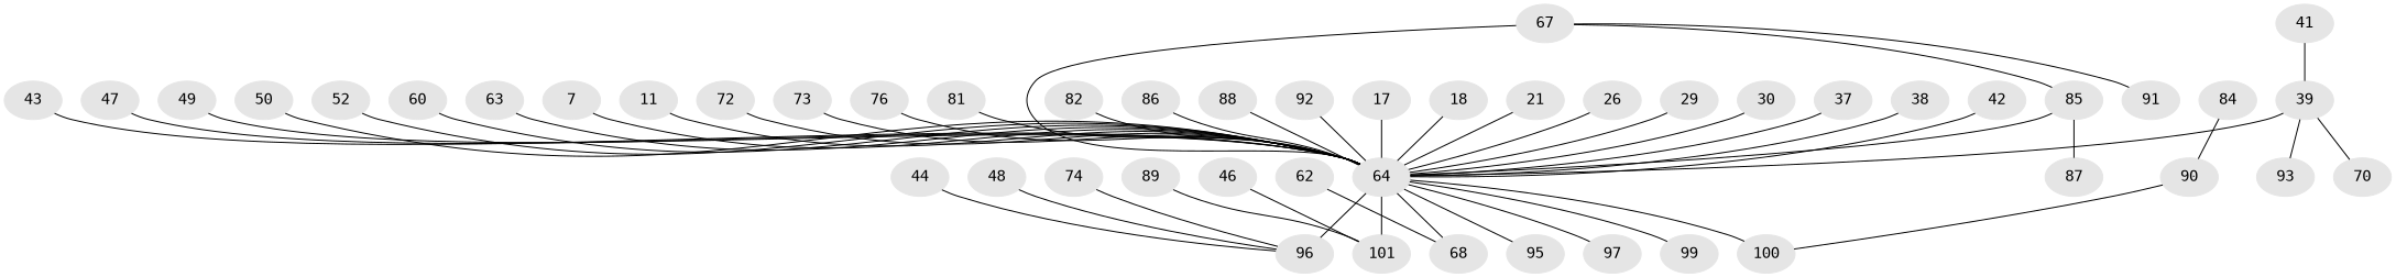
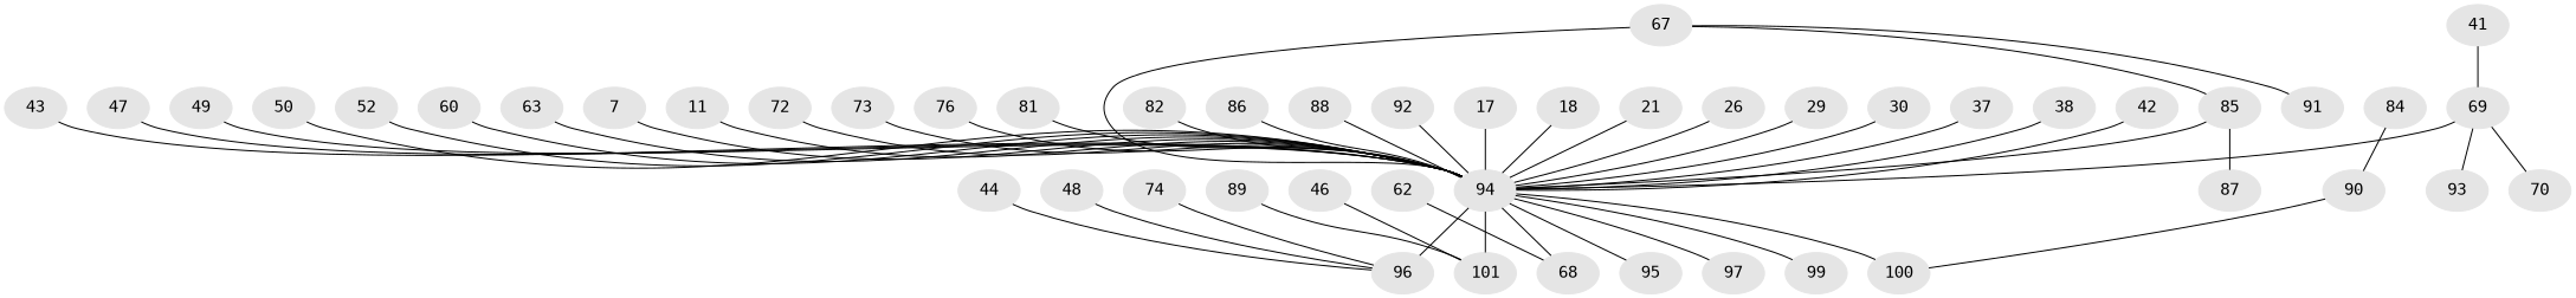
  graph {
    fontname="DejaVu Sans Mono"
    node [color=gray90 fontname="DejaVu Sans Mono" style=filled]
    edge [fontname="DejaVu Sans Mono"]
-   94 [super="+64+83" label=64]
+   94 [super="+64+83"]
    96 [super="+31+28"]
    101 [super="+78+34+65+51+80+56"]
    n4 [label=68 super="+36+59"]
    100 [super="+24+58+75+77"]
    95
    97 [super="+54"]
    99
    7
    11
    17
    18
    21
    26
    29
    30
    37
    38 [super="+13"]
-   69 [super="+68+55+66+35" label=39]
+   69 [super="+68+55+66+35"]
    70
    93
    41
    42
    43
    44
    46
    47
    48
    49
    50
    52
    60
    62
    63 [super="+57"]
    67 [super="+5"]
    85 [super="+39+71+79"]
    91
    87
    72
    73
    74
    76
    81
    82
    84
    90
    86
    88
    89
    92
    94 -- 96 [weight=8]
    94 -- 101 [weight=8]
    94 -- n4 [weight=2]
    94 -- 100 [weight=2]
    94 -- 95
    94 -- 97
    94 -- 99
    7 -- 94
    11 -- 94
    17 -- 94
    18 -- 94
    21 -- 94
    26 -- 94
    29 -- 94
    30 -- 94 [weight=2]
    37 -- 94
    38 -- 94
    69 -- 94 [weight=10]
    69 -- 70
    69 -- 93
    41 -- 69
    42 -- 94
    43 -- 94
    44 -- 96
    46 -- 101
    47 -- 94
    48 -- 96
    49 -- 94 [weight=2]
    50 -- 94
    52 -- 94
    60 -- 94
    62 -- n4
    63 -- 94
    67 -- 94 [weight=3]
    67 -- 85 [weight=2]
    67 -- 91
    85 -- 94
    85 -- 87
    72 -- 94
    73 -- 94
    74 -- 96
    76 -- 94
    81 -- 94
    82 -- 94
    84 -- 90
    90 -- 100
    86 -- 94
    88 -- 94
    89 -- 101
    92 -- 94
  }
